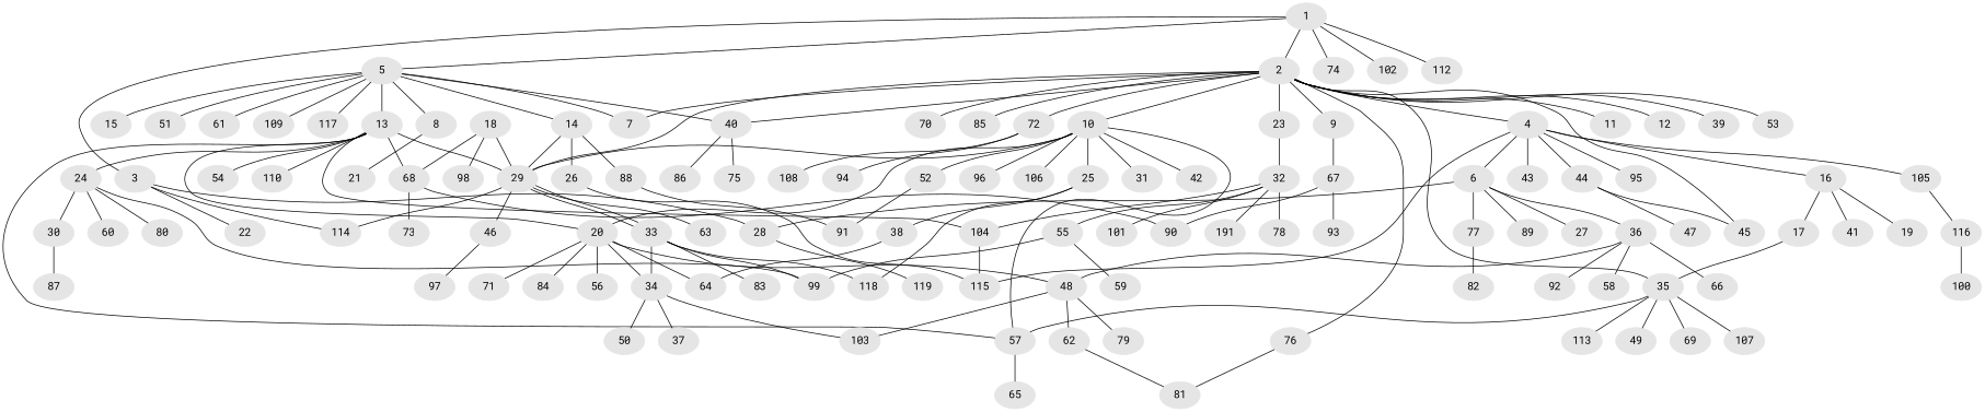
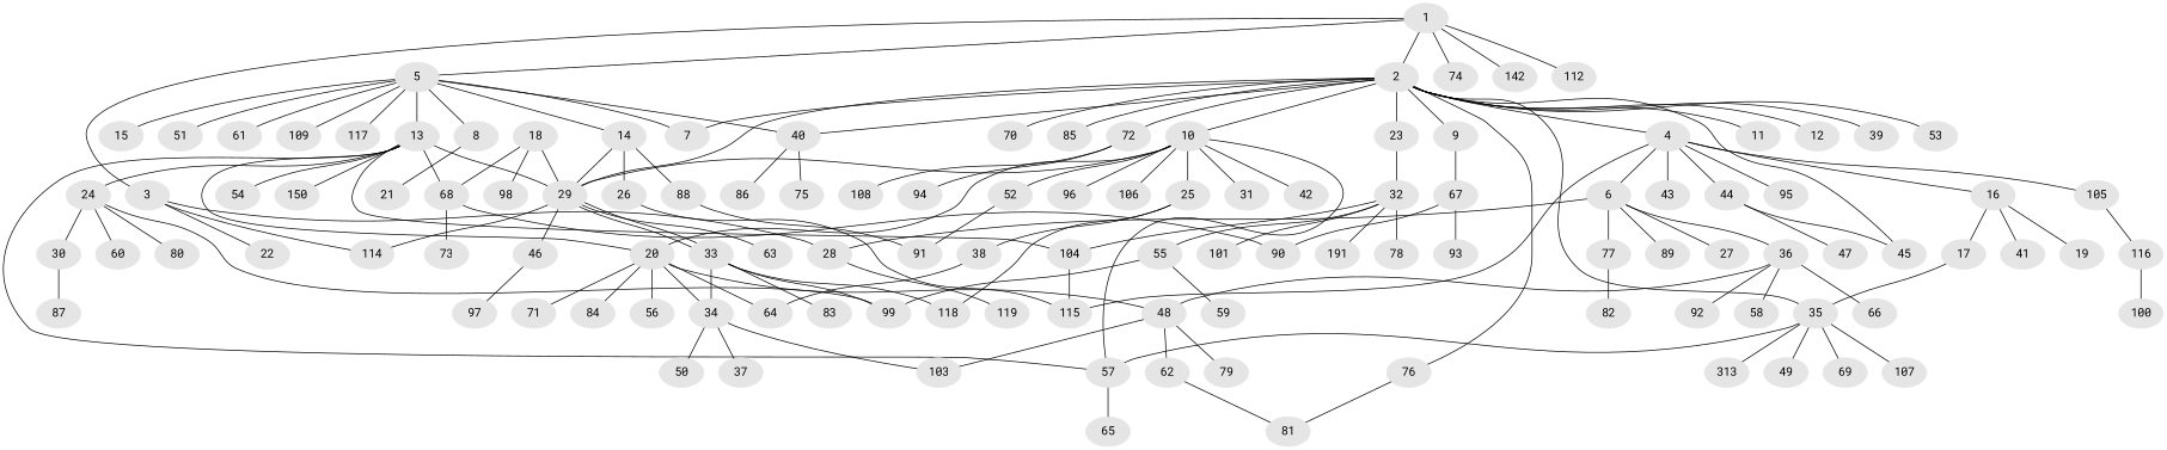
  graph {
    fontname="Roboto Mono"
    node [color=gray90 fontname="Roboto Mono" style=filled]
    edge [fontname="Roboto Mono"]
    1
    2
    3
    5
    74
-   102
+   102 [label=142]
    112
    4
    7
    9
    10
    11
    12
    23
    29
    35
    39
    40
    45
    53
    70
    72
    76
    85
    22
    28
    114
    8
    13
    14
    15
    51
    61
    109
    117
    6
    16
    43
    44
    95
    105
    115
    67
    20
    25
    31
    42
    52
    57
    96
    106
    32
    33
    46
    63
    49
    69
    107
-   113
+   113 [label=313]
    75
    86
    94
    108
    81
    119
    27
    36
    77
    89
    17
    19
    41
    47
    116
    21
    24
    54
    104
-   110
+   110 [label=150]
    68
    26
    88
    48
    58
    66
    92
    82
    90
    93
    34
    56
    64
    71
    84
    38
    118
    91
    65
    18
    98
    30
    60
    80
    99
    73
    37
    50
    103
    62
    79
    55
    78
    101
    n114 [label=191]
    87
    83
    97
    59
    100
    1 -- 2
    1 -- 3
    1 -- 5
    1 -- 74
    1 -- 102
    1 -- 112
    2 -- 4
    2 -- 7
    2 -- 9
    2 -- 10
    2 -- 11
    2 -- 12
    2 -- 23
    2 -- 29
    2 -- 35
    2 -- 39
    2 -- 40
    2 -- 45
    2 -- 53
    2 -- 70
    2 -- 72
    2 -- 76
    2 -- 85
    3 -- 22
    3 -- 28
    3 -- 114
    5 -- 7
    5 -- 40
    5 -- 8
    5 -- 13
    5 -- 14
    5 -- 15
    5 -- 51
    5 -- 61
    5 -- 109
    5 -- 117
    4 -- 6
    4 -- 16
    4 -- 43
    4 -- 44
    4 -- 95
    4 -- 105
    4 -- 115
    9 -- 67
    10 -- 29
    10 -- 20
    10 -- 25
    10 -- 31
    10 -- 42
    10 -- 52
    10 -- 57
    10 -- 96
    10 -- 106
    23 -- 32
    29 -- 114
    29 -- 33
    29 -- 33
    29 -- 46
    29 -- 63
    35 -- 57
    35 -- 49
    35 -- 69
    35 -- 107
    35 -- 113
    40 -- 75
    40 -- 86
    72 -- 94
    72 -- 108
    76 -- 81
    28 -- 119
    8 -- 21
    13 -- 29
    13 -- 20
    13 -- 57
    13 -- 24
    13 -- 54
    13 -- 104
    13 -- 110
    13 -- 68
    14 -- 29
    14 -- 26
    14 -- 88
    6 -- 28
    6 -- 27
    6 -- 36
    6 -- 77
    6 -- 89
    16 -- 17
    16 -- 19
    16 -- 41
    44 -- 45
    44 -- 47
    105 -- 116
    67 -- 90
    67 -- 93
    20 -- 48
    20 -- 34
    20 -- 56
    20 -- 64
    20 -- 71
    20 -- 84
    25 -- 38
    25 -- 118
    52 -- 91
    57 -- 65
    32 -- 104
    32 -- 55
    32 -- 78
    32 -- 101
    32 -- n114
    33 -- 34
    33 -- 118
    33 -- 99
    33 -- 83
    46 -- 97
    36 -- 48
    36 -- 58
    36 -- 66
    36 -- 92
    77 -- 82
    17 -- 35
    116 -- 100
    24 -- 30
    24 -- 60
    24 -- 80
    24 -- 99
    104 -- 115
    68 -- 90
    68 -- 73
    26 -- 115
    88 -- 91
    48 -- 103
    48 -- 62
    48 -- 79
    34 -- 37
    34 -- 50
    34 -- 103
    38 -- 64
    18 -- 29
    18 -- 68
    18 -- 98
    30 -- 87
    62 -- 81
    55 -- 99
    55 -- 59
  }
